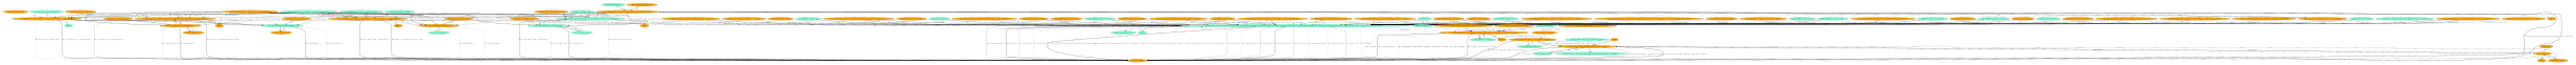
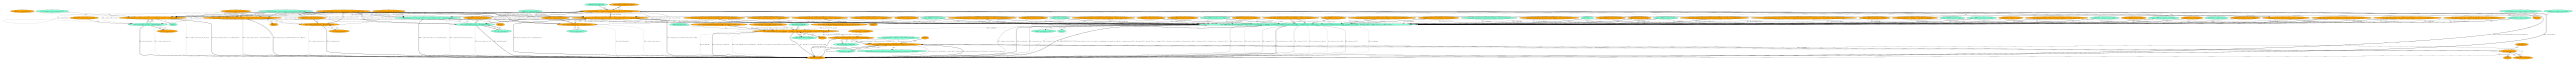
  digraph {
    fontname="Source Code Pro"
    node [fillcolor=orange fontname="Source Code Pro" style=filled]
    edge [arrowhead=diamond fontname="Source Code Pro" style=bold]
    n1 [label="(Call,pi2_delta_poc = ps_sps->as_stref_picset[st_rps_idx].ai2_delta_poc)"]
    n2 [label="(Call,ai4_poc_st_curr_before[u4_num_st_curr_before] = i4_pic_order_cnt_val + pi2_delta_poc[i])"]
    n3 [label="(Call,i4_pic_order_cnt_val + pi2_delta_poc[i])"]
    n4 [fillcolor=aquamarine label="(Call,ai4_poc_st_foll[u4_num_st_foll] = i4_pic_order_cnt_val + pi2_delta_poc[i])"]
    n5 [fillcolor=aquamarine label="(Call,i4_pic_order_cnt_val + pi2_delta_poc[i])"]
    n6 [label="(Call,ai4_poc_st_curr_after[u4_num_st_curr_after] = i4_pic_order_cnt_val + pi2_delta_poc[i])"]
    n7 [label="(Call,i4_pic_order_cnt_val + pi2_delta_poc[i])"]
    n8 [label="(Call,ai4_poc_st_foll[u4_num_st_foll] = i4_pic_order_cnt_val + pi2_delta_poc[i])"]
    n9 [fillcolor=aquamarine label="(Call,i4_pic_order_cnt_val + pi2_delta_poc[i])"]
    n10 [label="(Block,)"]
    n11 [label="(MethodReturn,WORD32)"]
    n12 [label="(Call,ps_sps->as_stref_picset[st_rps_idx].ai2_delta_poc)"]
    n13 [fillcolor=aquamarine label="(Call,DEBUG_PRINT_REF_LIST_POCS(i4_pic_order_cnt_val, ps_slice_hdr, ps_dpb_mgr, u4_num_st_curr_before, u4_num_st_curr_after, u4_num_st_foll, u4_num_lt_curr, u4_num_lt_foll, ai4_poc_st_curr_before, ai4_poc_st_curr_after, ai4_poc_st_foll, ai4_poc_lt_curr, ai4_poc_lt_foll))"]
    n14 [label="(Block,)"]
    n15 [label="(Call,pi2_delta_poc[i])"]
    n16 [label="(Block,)"]
    n17 [fillcolor=aquamarine label="(Call,pi2_delta_poc[i])"]
    n18 [label="(Block,)"]
    n19 [fillcolor=aquamarine label="(Call,pi2_delta_poc[i])"]
    n20 [fillcolor=aquamarine label="(Block,)"]
    n21 [label="(Call,pi2_delta_poc[i])"]
    n22 [label="(Call,ihevc_dpb_mgr_del_ref(ps_dpb_mgr, (buf_mgr_t *)ps_codec->pv_pic_buf_mgr, ps_pic_buf->i4_abs_poc))"]
    n23 [fillcolor=aquamarine label="(Identifier,ai4_poc_lt_foll)"]
    n24 [fillcolor=aquamarine label="(Block,)"]
    n25 [label="(Call,ps_mv_buf->i4_abs_poc == ps_pic_buf->i4_abs_poc)"]
    n26 [fillcolor=aquamarine label="(Call,ps_pic_buf->i4_abs_poc)"]
    n27 [label="(Block,)"]
    n28 [label="(Call,ps_mv_buf && ps_mv_buf->i4_abs_poc == ps_pic_buf->i4_abs_poc)"]
    n29 [fillcolor=aquamarine label="(Call,ps_pic_buf->i4_abs_poc)"]
    n30 [label="(Call,ps_mv_buf++)"]
    n31 [fillcolor=aquamarine label="(Identifier,ps_mv_buf)"]
    n32 [fillcolor=aquamarine label="(ControlStructure,if(ps_mv_buf && ps_mv_buf->i4_abs_poc == ps_pic_buf->i4_abs_poc))"]
    n33 [label="(Identifier,ps_mv_buf)"]
    n34 [label="(Block,)"]
    n35 [label="(Call,ihevc_dpb_mgr_get_ref_by_poc_lsb(ps_dpb_mgr, ai4_poc_lt_foll[i]))"]
    n36 [fillcolor=aquamarine label="(Identifier,i)"]
    n37 [label="(Call,(WORD32)u4_num_st_curr_after)"]
    n38 [label="(Identifier,u4_num_st_foll)"]
    n39 [fillcolor=aquamarine label="(Call,(WORD32)u4_num_st_foll)"]
    n40 [label="(Call,i4_pic_order_cnt_val = ps_slice_hdr->i4_abs_pic_order_cnt)"]
    n41 [label="(Call,ihevc_dpb_mgr_get_ref_by_nearest_poc(ps_dpb_mgr, ai4_poc_st_curr_before[i]))"]
    n42 [fillcolor=aquamarine label="(Identifier,ps_dpb_mgr)"]
    n43 [label="(Call,i4_pic_order_cnt_val - ps_slice_hdr->ai1_delta_poc_msb_cycle_lt[i] * u4_max_poc_lsb - ps_slice_hdr->i4_pic_order_cnt_lsb)"]
    n44 [label="(Identifier,i4_pic_order_cnt_val)"]
    n45 [label="(Call,(WORD32)u4_num_st_curr_before)"]
    n46 [label="(Call,*ps_dpb_mgr = (dpb_mgr_t *)ps_codec->pv_dpb_mgr)"]
    n47 [fillcolor=aquamarine label="(Call,(WORD32)u4_num_lt_curr)"]
    n48 [fillcolor=aquamarine label="(Call,(WORD32)u4_num_st_curr_after)"]
    n49 [label="(Call,ai4_poc_st_foll[u4_num_st_foll])"]
+   n50 [label="(Identifier,ai4_poc_lt_curr)"]
    n51 [label="(Call,ihevc_dpb_mgr_get_ref_by_nearest_poc(ps_dpb_mgr, ai4_poc_lt_curr[i]))"]
    n52 [fillcolor=aquamarine label="(Identifier,ai4_poc_st_curr_after)"]
    n53 [label="(Call,ihevcd_mv_mgr_get_poc(ps_mv_buf_mgr, ps_pic_buf->i4_abs_poc))"]
    n54 [label="(Call,(WORD32)u4_num_lt_foll)"]
    n55 [fillcolor=aquamarine label="(Call,(WORD32)u4_num_st_curr_before)"]
    n56 [label="(Identifier,ps_slice_hdr)"]
    n57 [label="(Identifier,u4_num_st_curr_before)"]
    n58 [fillcolor=aquamarine label="(Identifier,u4_num_lt_curr)"]
    n59 [label="(Identifier,ai4_poc_st_curr_before)"]
    n60 [label="(Call,ihevc_dpb_mgr_get_ref_by_poc_lsb(ps_dpb_mgr, ai4_poc_lt_curr[i]))"]
    n61 [label="(Identifier,u4_num_st_foll)"]
    n62 [label="(Call,ihevc_dpb_mgr_get_ref_by_nearest_poc(ps_dpb_mgr, ai4_poc_st_curr_after[i]))"]
    n63 [label="(Identifier,i4_pic_order_cnt_val)"]
    n64 [label="(Call,ihevc_dpb_mgr_get_ref_by_poc(ps_dpb_mgr, ai4_poc_st_curr_before[i]))"]
    n65 [fillcolor=aquamarine label="(Identifier,pi2_delta_poc)"]
    n66 [fillcolor=aquamarine label="(Identifier,u4_num_lt_foll)"]
    n67 [fillcolor=aquamarine label="(Call,ihevc_dpb_mgr_get_ref_by_poc(ps_dpb_mgr, ai4_poc_st_foll[i]))"]
    n68 [label="(Call,ihevc_dpb_mgr_get_ref_by_poc(ps_dpb_mgr, ai4_poc_st_curr_after[i]))"]
    n69 [label="(Call,ai4_poc_lt_foll[u4_num_lt_foll] = i4_poc_lt)"]
    n70 [fillcolor=aquamarine label="(Call,ai4_poc_st_foll[u4_num_st_foll])"]
    n71 [label="(Call,(buf_mgr_t *)ps_codec->pv_pic_buf_mgr)"]
    n72 [label="(Call,ihevc_dpb_mgr_get_ref_by_poc(ps_dpb_mgr, ai4_poc_lt_curr[i]))"]
    n73 [fillcolor=aquamarine label="(Call,ps_mv_buf = (mv_buf_t *)ps_codec->ps_mv_buf)"]
    n74 [label="(Call,ps_mv_buf->i4_abs_poc)"]
    n75 [label="(Identifier,i4_pic_order_cnt_val)"]
    n76 [label="(Call,ai4_poc_lt_curr[u4_num_lt_curr] = i4_poc_lt)"]
    n77 [label="(Identifier,ai4_poc_st_foll)"]
    n78 [fillcolor=aquamarine label="(Call,(WORD32)u4_num_lt_curr)"]
    n79 [label="(Call,ihevc_dpb_mgr_get_ref_by_nearest_poc(ps_dpb_mgr, ai4_poc_st_curr_before[i]))"]
    n80 [label="(Identifier,u4_num_st_curr_before)"]
    n81 [fillcolor=aquamarine label="(Call,ai4_poc_st_curr_after[u4_num_st_curr_after])"]
    n82 [fillcolor=aquamarine label="(Identifier,ps_mv_buf)"]
    n83 [fillcolor=aquamarine label="(Identifier,u4_num_st_foll)"]
    n84 [fillcolor=aquamarine label="(Identifier,ps_dpb_mgr)"]
    n85 [label="(Call,ihevc_dpb_mgr_get_ref_by_nearest_poc(ps_dpb_mgr, ai4_poc_lt_curr[i]))"]
    n86 [label="(Identifier,i)"]
    n87 [fillcolor=aquamarine label="(Identifier,u4_num_st_curr_after)"]
    n88 [label="(Identifier,i4_pic_order_cnt_val)"]
    n89 [label="(Call,(WORD32)u4_num_st_curr_before)"]
    n90 [fillcolor=aquamarine label="(Call,(WORD32)u4_num_st_curr_after)"]
    n91 [label="(Identifier,u4_num_st_curr_after)"]
    n92 [label="(Call,ihevc_dpb_mgr_get_ref_by_poc(ps_dpb_mgr, ai4_poc_lt_foll[i]))"]
    n93 [label="(Call,(WORD32)u4_num_lt_curr)"]
    n94 [fillcolor=aquamarine label="(Call,pi2_delta_poc = ps_slice_hdr->s_stref_picset.ai2_delta_poc)"]
    n95 [label="(Call,ihevc_dpb_mgr_get_ref_by_nearest_poc(ps_dpb_mgr, ai4_poc_st_curr_after[i]))"]
    n96 [label="(Identifier,i4_pic_order_cnt_val)"]
    n97 [label="(Identifier,u4_num_st_curr_before)"]
    n98 [label="(Call,ihevcd_mv_mgr_get_poc(ps_mv_buf_mgr, ps_pic_buf->i4_abs_poc))"]
    n99 [label="(MethodParameterIn,slice_header_t *ps_slice_hdr)"]
    1001286
    n1 -> n2 [arrowhead=box label="DDG: pi2_delta_poc" style=solid]
    n1 -> n3 [arrowhead=onormal label="DDG: pi2_delta_poc" style=solid]
    n1 -> n4 [arrowhead=onormal label="DDG: pi2_delta_poc" style=solid]
    n1 -> n5 [arrowhead=box label="DDG: pi2_delta_poc"]
    n1 -> n6 [label="DDG: pi2_delta_poc"]
    n1 -> n7 [label="DDG: pi2_delta_poc" style=solid]
    n1 -> n8 [arrowhead=box label="DDG: pi2_delta_poc"]
    n1 -> n9 [arrowhead=box label="DDG: pi2_delta_poc" style=solid]
    n1 -> n10 [label="AST: " style=dashed]
    n1 -> n11 [arrowhead=box label="DDG: ps_sps->as_stref_picset[st_rps_idx].ai2_delta_poc"]
    n1 -> n11 [arrowhead=box label="DDG: pi2_delta_poc"]
    n1 -> n12 [arrowhead=onormal label="CFG: "]
    n2 -> n3 [label="CFG: " style=dashed]
    n2 -> n11 [arrowhead=onormal label="DDG: i4_pic_order_cnt_val + pi2_delta_poc[i]" style=solid]
    n2 -> n11 [label="DDG: ai4_poc_st_curr_before[u4_num_st_curr_before]"]
    n2 -> n13 [arrowhead=box label="DDG: ai4_poc_st_curr_before[u4_num_st_curr_before]" style=solid]
    n2 -> n14 [arrowhead=box label="AST: " style=solid]
    n3 -> n2 [arrowhead=box label="AST: " style=solid]
    n3 -> n11 [arrowhead=box label="DDG: i4_pic_order_cnt_val" style=dashed]
    n3 -> n11 [arrowhead=box label="DDG: pi2_delta_poc[i]"]
    n3 -> n15 [arrowhead=box label="CFG: " style=solid]
    n4 -> n5 [arrowhead=onormal label="CFG: " style=solid]
    n4 -> n11 [arrowhead=onormal label="DDG: i4_pic_order_cnt_val + pi2_delta_poc[i]"]
    n4 -> n11 [label="DDG: ai4_poc_st_foll[u4_num_st_foll]" style=dashed]
    n4 -> n13 [arrowhead=box label="DDG: ai4_poc_st_foll[u4_num_st_foll]" style=solid]
    n4 -> n16 [arrowhead=onormal label="AST: " style=solid]
    n5 -> n4 [label="AST: " style=dashed]
    n5 -> n11 [arrowhead=box label="DDG: i4_pic_order_cnt_val" style=dashed]
    n5 -> n11 [arrowhead=box label="DDG: pi2_delta_poc[i]"]
    n5 -> n17 [arrowhead=onormal label="CFG: "]
    n6 -> n7 [arrowhead=box label="CFG: " style=dashed]
    n6 -> n11 [arrowhead=box label="DDG: i4_pic_order_cnt_val + pi2_delta_poc[i]"]
    n6 -> n11 [label="DDG: ai4_poc_st_curr_after[u4_num_st_curr_after]"]
    n6 -> n13 [arrowhead=onormal label="DDG: ai4_poc_st_curr_after[u4_num_st_curr_after]" style=solid]
    n6 -> n18 [arrowhead=onormal label="AST: " style=solid]
    n7 -> n6 [arrowhead=box label="AST: " style=solid]
    n7 -> n11 [label="DDG: pi2_delta_poc[i]" style=dashed]
    n7 -> n11 [arrowhead=onormal label="DDG: i4_pic_order_cnt_val" style=dashed]
    n7 -> n19 [arrowhead=onormal label="CFG: " style=solid]
    n8 -> n9 [arrowhead=onormal label="CFG: "]
    n8 -> n11 [arrowhead=onormal label="DDG: ai4_poc_st_foll[u4_num_st_foll]" style=dashed]
    n8 -> n11 [arrowhead=box label="DDG: i4_pic_order_cnt_val + pi2_delta_poc[i]"]
    n8 -> n13 [arrowhead=box label="DDG: ai4_poc_st_foll[u4_num_st_foll]" style=dashed]
    n8 -> n20 [arrowhead=onormal label="AST: " style=solid]
    n9 -> n8 [arrowhead=onormal label="AST: "]
    n9 -> n11 [arrowhead=onormal label="DDG: pi2_delta_poc[i]"]
    n9 -> n11 [arrowhead=onormal label="DDG: i4_pic_order_cnt_val" style=dashed]
    n9 -> n21 [arrowhead=box label="CFG: "]
    n12 -> n1 [label="AST: " style=dashed]
    n13 -> n11 [arrowhead=box label="DDG: ai4_poc_st_curr_before" style=solid]
    n13 -> n11 [arrowhead=box label="DDG: ps_slice_hdr"]
    n13 -> n11 [label="DDG: u4_num_lt_curr" style=solid]
    n13 -> n11 [arrowhead=box label="DDG: u4_num_lt_foll" style=dashed]
    n13 -> n11 [arrowhead=box label="DDG: DEBUG_PRINT_REF_LIST_POCS(i4_pic_order_cnt_val, ps_slice_hdr, ps_dpb_mgr, u4_num_st_curr_before, u4_num_st_curr_after, u4_num_st_foll, u4_num_lt_curr, u4_num_lt_foll, ai4_poc_st_curr_before, ai4_poc_st_curr_after, ai4_poc_st_foll, ai4_poc_lt_curr, ai4_poc_lt_foll)"]
    n13 -> n11 [arrowhead=box label="DDG: ai4_poc_lt_curr" style=solid]
    n13 -> n11 [label="DDG: i4_pic_order_cnt_val" style=dashed]
    n13 -> n11 [arrowhead=box label="DDG: u4_num_st_foll" style=solid]
    n13 -> n11 [arrowhead=onormal label="DDG: ai4_poc_st_curr_after"]
    n13 -> n11 [label="DDG: ai4_poc_lt_foll" style=solid]
    n13 -> n11 [arrowhead=onormal label="DDG: u4_num_st_curr_before" style=dashed]
    n13 -> n11 [arrowhead=onormal label="DDG: u4_num_st_curr_after" style=dashed]
    n13 -> n11 [arrowhead=onormal label="DDG: ai4_poc_st_foll" style=solid]
    n13 -> n11 [arrowhead=onormal label="DDG: ps_dpb_mgr" style=dashed]
    n13 -> n22 [arrowhead=box label="DDG: ps_dpb_mgr" style=dashed]
    n13 -> n23 [arrowhead=box label="CFG: " style=dashed]
    n13 -> n24 [label="AST: " style=dashed]
    n15 -> n3 [arrowhead=box label="AST: " style=dashed]
    n17 -> n5 [arrowhead=onormal label="AST: "]
    n19 -> n7 [arrowhead=onormal label="AST: " style=solid]
    n21 -> n9 [arrowhead=onormal label="AST: " style=solid]
    n22 -> n11 [label="DDG: ps_dpb_mgr" style=dashed]
    n22 -> n11 [arrowhead=box label="DDG: ps_pic_buf->i4_abs_poc"]
    n22 -> n11 [arrowhead=box label="DDG: ihevc_dpb_mgr_del_ref(ps_dpb_mgr, (buf_mgr_t *)ps_codec->pv_pic_buf_mgr, ps_pic_buf->i4_abs_poc)" style=dashed]
    n22 -> n11 [arrowhead=box label="DDG: (buf_mgr_t *)ps_codec->pv_pic_buf_mgr"]
    n22 -> n25 [arrowhead=onormal label="DDG: ps_pic_buf->i4_abs_poc" style=dashed]
    n22 -> n26 [arrowhead=box label="CFG: "]
    n22 -> n27 [arrowhead=box label="AST: "]
    n23 -> n13 [arrowhead=box label="AST: " style=dashed]
    n25 -> n11 [label="DDG: ps_pic_buf->i4_abs_poc"]
    n25 -> n11 [arrowhead=onormal label="DDG: ps_mv_buf->i4_abs_poc" style=dashed]
    n25 -> n22 [arrowhead=onormal label="DDG: ps_pic_buf->i4_abs_poc" style=solid]
    n25 -> n28 [label="AST: " style=dashed]
    n25 -> n28 [arrowhead=box label="DDG: ps_mv_buf->i4_abs_poc"]
    n25 -> n28 [arrowhead=onormal label="DDG: ps_pic_buf->i4_abs_poc" style=dashed]
    n25 -> n29 [arrowhead=box label="CFG: " style=dashed]
    n26 -> n22 [arrowhead=box label="AST: " style=dashed]
    n28 -> n11 [arrowhead=onormal label="DDG: ps_mv_buf"]
    n28 -> n11 [arrowhead=box label="DDG: ps_mv_buf->i4_abs_poc == ps_pic_buf->i4_abs_poc" style=solid]
    n28 -> n11 [arrowhead=box label="DDG: ps_mv_buf && ps_mv_buf->i4_abs_poc == ps_pic_buf->i4_abs_poc"]
    n28 -> n25 [arrowhead=onormal label="CFG: " style=solid]
    n28 -> n30 [label="DDG: ps_mv_buf"]
    n28 -> n31 [arrowhead=onormal label="CFG: "]
    n28 -> n32 [arrowhead=box label="AST: " style=dashed]
    n29 -> n25 [arrowhead=onormal label="AST: " style=dashed]
    n30 -> n11 [label="DDG: ps_mv_buf" style=solid]
    n30 -> n28 [label="DDG: ps_mv_buf" style=dashed]
    n30 -> n33 [label="CFG: "]
    n30 -> n34 [arrowhead=box label="AST: " style=solid]
    n31 -> n28 [label="AST: " style=solid]
    n33 -> n28 [arrowhead=box label="CFG: " style=solid]
    n33 -> n30 [arrowhead=box label="AST: " style=solid]
    n35 -> n13 [label="DDG: ps_dpb_mgr" style=solid]
    n35 -> n13 [label="DDG: ai4_poc_lt_foll[i]" style=dashed]
    n36 -> n13 [arrowhead=box label="CFG: "]
    n37 -> n13 [arrowhead=onormal label="DDG: u4_num_st_curr_after" style=solid]
    n38 -> n13 [arrowhead=onormal label="AST: "]
    n39 -> n13 [arrowhead=onormal label="DDG: u4_num_st_foll"]
    n40 -> n2 [arrowhead=box label="DDG: i4_pic_order_cnt_val" style=solid]
    n40 -> n3 [arrowhead=onormal label="DDG: i4_pic_order_cnt_val"]
    n40 -> n4 [arrowhead=box label="DDG: i4_pic_order_cnt_val" style=solid]
    n40 -> n5 [arrowhead=onormal label="DDG: i4_pic_order_cnt_val"]
    n40 -> n6 [arrowhead=box label="DDG: i4_pic_order_cnt_val" style=dashed]
    n40 -> n7 [label="DDG: i4_pic_order_cnt_val"]
    n40 -> n8 [arrowhead=box label="DDG: i4_pic_order_cnt_val"]
    n40 -> n9 [label="DDG: i4_pic_order_cnt_val" style=dashed]
    n40 -> n13 [label="DDG: i4_pic_order_cnt_val" style=solid]
    n41 -> n13 [arrowhead=onormal label="DDG: ps_dpb_mgr" style=dashed]
    n41 -> n13 [arrowhead=box label="DDG: ai4_poc_st_curr_before[i]"]
    n42 -> n22 [arrowhead=onormal label="AST: "]
    n43 -> n13 [arrowhead=box label="DDG: i4_pic_order_cnt_val" style=solid]
    n44 -> n3 [arrowhead=onormal label="AST: "]
    n45 -> n13 [label="DDG: u4_num_st_curr_before" style=solid]
    n46 -> n13 [arrowhead=onormal label="DDG: ps_dpb_mgr" style=dashed]
    n47 -> n13 [label="DDG: u4_num_lt_curr" style=solid]
    n48 -> n13 [label="DDG: u4_num_st_curr_after"]
    n49 -> n4 [label="AST: " style=dashed]
+   n50 -> n13 [label="AST: " style=solid]
    n51 -> n13 [label="DDG: ps_dpb_mgr"]
    n51 -> n13 [label="DDG: ai4_poc_lt_curr[i]" style=dashed]
    n52 -> n13 [arrowhead=box label="AST: "]
    n53 -> n22 [label="DDG: ps_pic_buf->i4_abs_poc" style=dashed]
    n54 -> n13 [label="DDG: u4_num_lt_foll" style=dashed]
    n55 -> n13 [label="DDG: u4_num_st_curr_before"]
    n56 -> n13 [arrowhead=onormal label="AST: "]
    n57 -> n2 [label="CFG: " style=solid]
    n58 -> n13 [label="AST: " style=dashed]
    n59 -> n13 [arrowhead=box label="AST: " style=solid]
    n60 -> n13 [arrowhead=onormal label="DDG: ps_dpb_mgr" style=solid]
    n60 -> n13 [arrowhead=box label="DDG: ai4_poc_lt_curr[i]"]
    n61 -> n8 [arrowhead=box label="CFG: " style=dashed]
    n62 -> n13 [label="DDG: ps_dpb_mgr"]
    n62 -> n13 [label="DDG: ai4_poc_st_curr_after[i]" style=solid]
    n63 -> n9 [label="AST: " style=solid]
    n64 -> n13 [label="DDG: ps_dpb_mgr" style=solid]
    n64 -> n13 [arrowhead=box label="DDG: ai4_poc_st_curr_before[i]" style=dashed]
    n65 -> n1 [label="AST: "]
    n66 -> n13 [arrowhead=onormal label="AST: "]
    n67 -> n13 [label="DDG: ps_dpb_mgr" style=dashed]
    n67 -> n13 [arrowhead=onormal label="DDG: ai4_poc_st_foll[i]" style=dashed]
    n68 -> n13 [arrowhead=onormal label="DDG: ps_dpb_mgr"]
    n68 -> n13 [label="DDG: ai4_poc_st_curr_after[i]"]
    n69 -> n13 [label="DDG: ai4_poc_lt_foll[u4_num_lt_foll]" style=solid]
    n70 -> n8 [arrowhead=onormal label="AST: " style=solid]
    n71 -> n22 [label="AST: " style=solid]
    n71 -> n22 [arrowhead=onormal label="DDG: ps_codec->pv_pic_buf_mgr" style=dashed]
    n72 -> n13 [arrowhead=box label="DDG: ps_dpb_mgr"]
    n72 -> n13 [arrowhead=onormal label="DDG: ai4_poc_lt_curr[i]" style=solid]
    n73 -> n28 [arrowhead=onormal label="DDG: ps_mv_buf" style=dashed]
    n74 -> n25 [label="AST: " style=solid]
    n75 -> n7 [arrowhead=onormal label="AST: "]
    n76 -> n13 [label="DDG: ai4_poc_lt_curr[u4_num_lt_curr]" style=solid]
    n77 -> n13 [label="AST: " style=solid]
    n78 -> n13 [arrowhead=onormal label="DDG: u4_num_lt_curr"]
    n79 -> n13 [arrowhead=onormal label="DDG: ps_dpb_mgr"]
    n79 -> n13 [label="DDG: ai4_poc_st_curr_before[i]"]
    n80 -> n13 [arrowhead=box label="AST: " style=dashed]
    n81 -> n6 [arrowhead=box label="AST: " style=solid]
    n82 -> n22 [label="CFG: " style=solid]
    n83 -> n4 [label="CFG: " style=solid]
    n84 -> n13 [arrowhead=onormal label="AST: "]
    n85 -> n13 [arrowhead=onormal label="DDG: ps_dpb_mgr" style=solid]
    n85 -> n13 [arrowhead=box label="DDG: ai4_poc_lt_curr[i]" style=solid]
    n86 -> n30 [arrowhead=onormal label="CFG: " style=solid]
    n87 -> n6 [label="CFG: " style=dashed]
    n88 -> n13 [arrowhead=onormal label="AST: "]
    n89 -> n13 [arrowhead=onormal label="DDG: u4_num_st_curr_before" style=dashed]
    n90 -> n13 [label="DDG: u4_num_st_curr_after"]
    n91 -> n13 [label="AST: " style=solid]
    n92 -> n13 [arrowhead=onormal label="DDG: ps_dpb_mgr"]
    n92 -> n13 [label="DDG: ai4_poc_lt_foll[i]"]
    n93 -> n13 [label="DDG: u4_num_lt_curr"]
    n94 -> n2 [label="DDG: pi2_delta_poc" style=dashed]
    n94 -> n3 [arrowhead=onormal label="DDG: pi2_delta_poc" style=dashed]
    n94 -> n4 [arrowhead=box label="DDG: pi2_delta_poc" style=dashed]
    n94 -> n5 [label="DDG: pi2_delta_poc" style=solid]
    n94 -> n6 [arrowhead=box label="DDG: pi2_delta_poc"]
    n94 -> n7 [arrowhead=onormal label="DDG: pi2_delta_poc"]
    n94 -> n8 [arrowhead=box label="DDG: pi2_delta_poc"]
    n94 -> n9 [arrowhead=box label="DDG: pi2_delta_poc" style=dashed]
    n95 -> n13 [label="DDG: ps_dpb_mgr" style=dashed]
    n95 -> n13 [label="DDG: ai4_poc_st_curr_after[i]"]
    n96 -> n5 [label="AST: " style=solid]
    n97 -> n1 [arrowhead=onormal label="CFG: "]
    n98 -> n22 [label="DDG: ps_pic_buf->i4_abs_poc"]
    n99 -> n13 [label="DDG: ps_slice_hdr"]
    1001286 -> n28 [label="CFG: "]
  }
